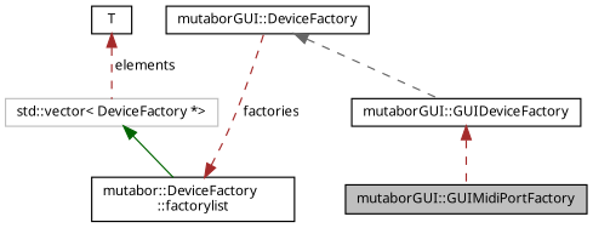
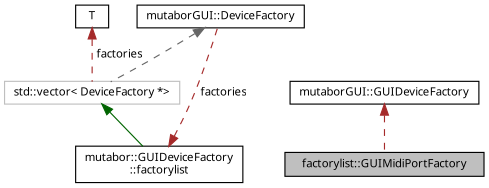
  digraph {
    node [color=black fillcolor=white fontname=Sans fontsize=10 shape=record style=filled]
    edge [color=brown dir=back fontname=Sans fontsize=10 labelfontname=Sans labelfontsize=10 style=dashed]
-   n1 [fillcolor=grey75 fontcolor=black height=0.2 label="mutaborGUI::GUIMidiPortFactory" width=0.4]
+   n1 [fillcolor=grey75 fontcolor=black height=0.2 label="factorylist::GUIMidiPortFactory" width=0.4]
    n2 [height=0.2 label="mutaborGUI::GUIDeviceFactory" width=0.4]
    n3 [height=0.2 label="mutaborGUI::DeviceFactory" width=0.4]
-   n4 [height=0.2 label="mutabor::DeviceFactory\l::factorylist" width=0.4]
+   n4 [height=0.2 label="mutabor::GUIDeviceFactory\l::factorylist" width=0.4]
    n5 [color=grey75 height=0.2 label="std::vector\< DeviceFactory *\>" width=0.4]
    n6 [height=0.2 label=T width=0.4]
    n2 -> n1
-   n3 -> n2 [color=gray40]
+   n3 -> n5 [color=gray40]
    n4 -> n3 [label=" factories"]
    n5 -> n4 [color=darkgreen style=solid]
-   n6 -> n5 [label=" elements"]
+   n6 -> n5 [label=" factories"]
  }
